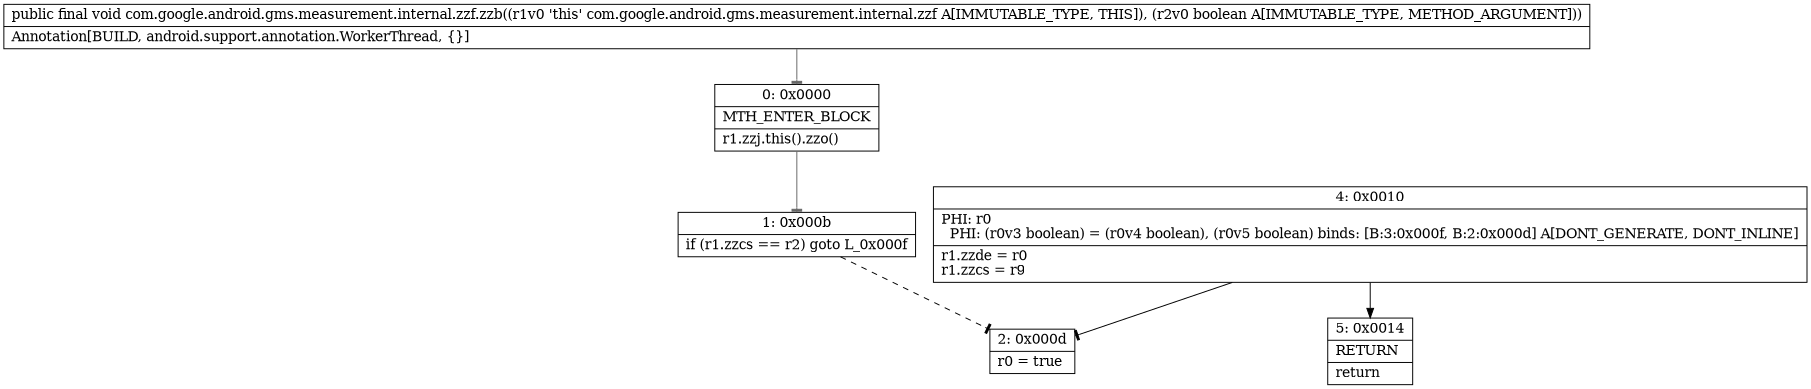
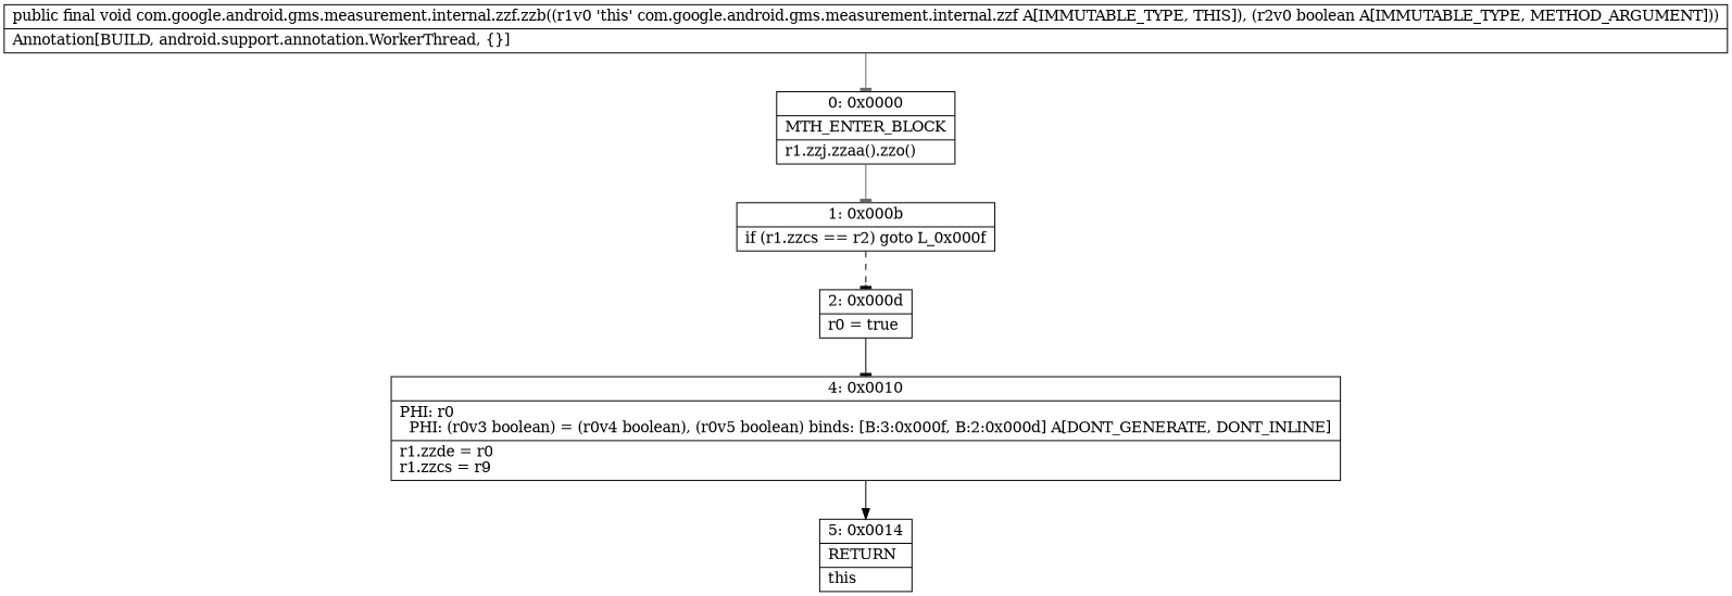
  digraph {
    node [shape=record]
    edge [arrowhead=tee color=black]
-   n1 [label="{0\:\ 0x0000|MTH_ENTER_BLOCK\l|r1.zzj.this().zzo()\l}"]
+   n1 [label="{0\:\ 0x0000|MTH_ENTER_BLOCK\l|r1.zzj.zzaa().zzo()\l}"]
    n2 [label="{1\:\ 0x000b|if (r1.zzcs == r2) goto L_0x000f\l}"]
    n3 [label="{2\:\ 0x000d|r0 = true\l}"]
    n4 [label="{4\:\ 0x0010|PHI: r0 \l  PHI: (r0v3 boolean) = (r0v4 boolean), (r0v5 boolean) binds: [B:3:0x000f, B:2:0x000d] A[DONT_GENERATE, DONT_INLINE]\l|r1.zzde = r0\lr1.zzcs = r9\l}"]
-   n5 [label="{5\:\ 0x0014|RETURN\l|return\l}"]
+   n5 [label="{5\:\ 0x0014|RETURN\l|this\l}"]
    n6 [label="{public final void com.google.android.gms.measurement.internal.zzf.zzb((r1v0 'this' com.google.android.gms.measurement.internal.zzf A[IMMUTABLE_TYPE, THIS]), (r2v0 boolean A[IMMUTABLE_TYPE, METHOD_ARGUMENT]))  | Annotation[BUILD, android.support.annotation.WorkerThread, \{\}]\l}"]
    n1 -> n2 [color=gray40]
    n2 -> n3 [style=dashed]
-   n4 -> n3
+   n3 -> n4
    n4 -> n5 [arrowhead=normal]
    n6 -> n1 [color=gray40]
  }
